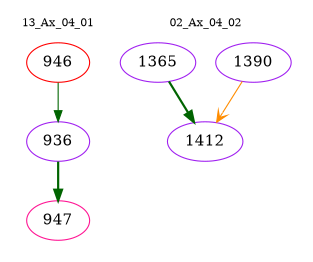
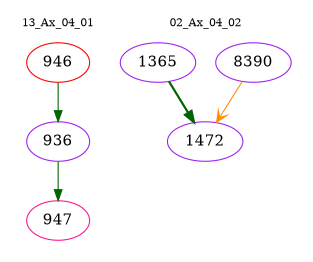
  digraph {
    node [color=purple]
    edge [arrowhead=normal color=darkgreen style=solid]
    n1 [color=red label=946]
    n2 [label=936]
    n3 [color=deeppink label=947]
-   n4 [label=1390]
+   n4 [label=8390]
    n5 [label=1365]
-   n6 [label=1412]
+   n6 [label=1472]
    subgraph cluster_1 {
      color=white
      fontsize=10
      label="13_Ax_04_01"
      n1
      n2
      n3
    }
    subgraph cluster_2 {
      color=white
      fontsize=10
      label="02_Ax_04_02"
      n4
      n5
      n6
    }
    n1 -> n2
-   n2 -> n3 [style=bold]
+   n2 -> n3
    n4 -> n6 [arrowhead=vee color=darkorange]
    n5 -> n6 [style=bold]
  }
